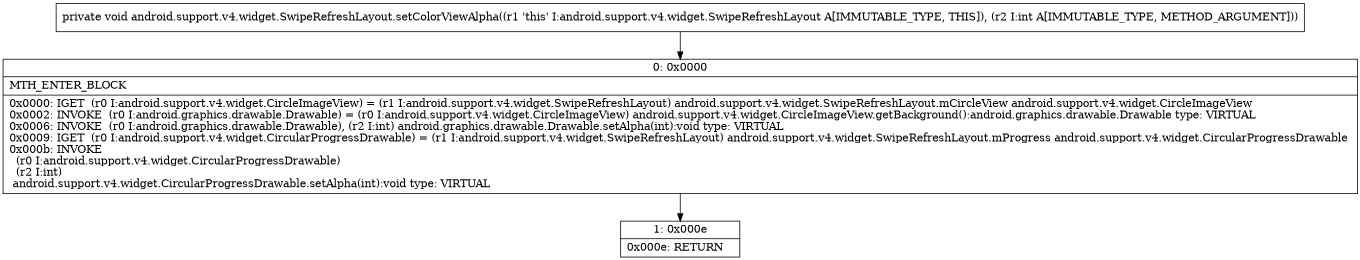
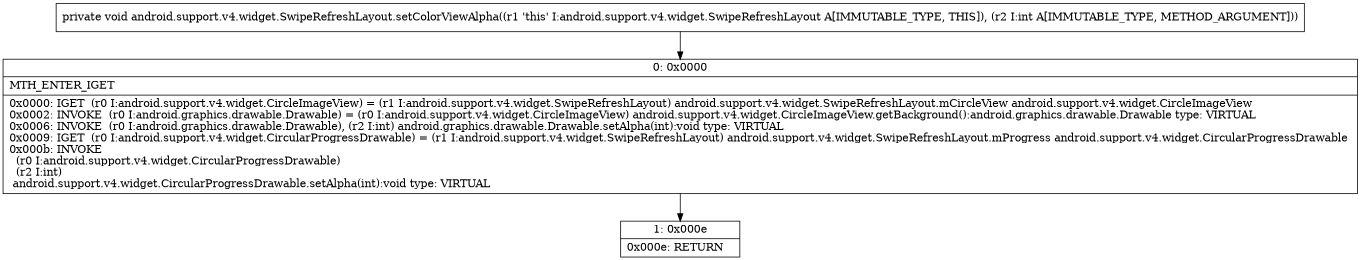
  digraph {
    node [shape=record]
-   n1 [label="{0\:\ 0x0000|MTH_ENTER_BLOCK\l|0x0000: IGET  (r0 I:android.support.v4.widget.CircleImageView) = (r1 I:android.support.v4.widget.SwipeRefreshLayout) android.support.v4.widget.SwipeRefreshLayout.mCircleView android.support.v4.widget.CircleImageView \l0x0002: INVOKE  (r0 I:android.graphics.drawable.Drawable) = (r0 I:android.support.v4.widget.CircleImageView) android.support.v4.widget.CircleImageView.getBackground():android.graphics.drawable.Drawable type: VIRTUAL \l0x0006: INVOKE  (r0 I:android.graphics.drawable.Drawable), (r2 I:int) android.graphics.drawable.Drawable.setAlpha(int):void type: VIRTUAL \l0x0009: IGET  (r0 I:android.support.v4.widget.CircularProgressDrawable) = (r1 I:android.support.v4.widget.SwipeRefreshLayout) android.support.v4.widget.SwipeRefreshLayout.mProgress android.support.v4.widget.CircularProgressDrawable \l0x000b: INVOKE  \l  (r0 I:android.support.v4.widget.CircularProgressDrawable)\l  (r2 I:int)\l android.support.v4.widget.CircularProgressDrawable.setAlpha(int):void type: VIRTUAL \l}"]
+   n1 [label="{0\:\ 0x0000|MTH_ENTER_IGET\l|0x0000: IGET  (r0 I:android.support.v4.widget.CircleImageView) = (r1 I:android.support.v4.widget.SwipeRefreshLayout) android.support.v4.widget.SwipeRefreshLayout.mCircleView android.support.v4.widget.CircleImageView \l0x0002: INVOKE  (r0 I:android.graphics.drawable.Drawable) = (r0 I:android.support.v4.widget.CircleImageView) android.support.v4.widget.CircleImageView.getBackground():android.graphics.drawable.Drawable type: VIRTUAL \l0x0006: INVOKE  (r0 I:android.graphics.drawable.Drawable), (r2 I:int) android.graphics.drawable.Drawable.setAlpha(int):void type: VIRTUAL \l0x0009: IGET  (r0 I:android.support.v4.widget.CircularProgressDrawable) = (r1 I:android.support.v4.widget.SwipeRefreshLayout) android.support.v4.widget.SwipeRefreshLayout.mProgress android.support.v4.widget.CircularProgressDrawable \l0x000b: INVOKE  \l  (r0 I:android.support.v4.widget.CircularProgressDrawable)\l  (r2 I:int)\l android.support.v4.widget.CircularProgressDrawable.setAlpha(int):void type: VIRTUAL \l}"]
    n2 [label="{1\:\ 0x000e|0x000e: RETURN   \l}"]
    n3 [label="{private void android.support.v4.widget.SwipeRefreshLayout.setColorViewAlpha((r1 'this' I:android.support.v4.widget.SwipeRefreshLayout A[IMMUTABLE_TYPE, THIS]), (r2 I:int A[IMMUTABLE_TYPE, METHOD_ARGUMENT])) }"]
    n1 -> n2
    n3 -> n1
  }
